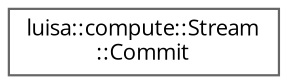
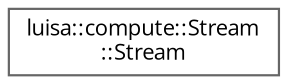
  digraph {
    rankdir=LR
    fontname="Open Sans"
-   n1 [color=grey40 fillcolor=white fontname="Open Sans" fontsize=10 height=0.2 label="luisa::compute::Stream\l::Commit" shape=box style=filled width=0.4]
+   n1 [color=grey40 fillcolor=white fontname="Open Sans" fontsize=10 height=0.2 label="luisa::compute::Stream\l::Stream" shape=box style=filled width=0.4]
  }
